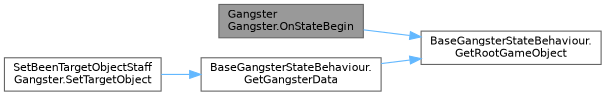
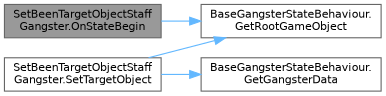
  digraph {
    rankdir=LR
    node [color=grey40 fillcolor=white fontname=Helvetica fontsize=10 shape=box style=filled]
    edge [color=steelblue1 fontname=Helvetica fontsize=10 labelfontname=Helvetica labelfontsize=10 style=solid]
-   n1 [color=gray40 fillcolor=grey60 fontcolor=black height=0.2 label="Gangster\lGangster.OnStateBegin" width=0.4]
+   n1 [color=gray40 fillcolor=grey60 fontcolor=black height=0.2 label="SetBeenTargetObjectStaff\lGangster.OnStateBegin" width=0.4]
    n2 [height=0.2 label="BaseGangsterStateBehaviour.\lGetRootGameObject" width=0.4]
    n3 [height=0.2 label="SetBeenTargetObjectStaff\lGangster.SetTargetObject" width=0.4]
    n4 [height=0.2 label="BaseGangsterStateBehaviour.\lGetGangsterData" width=0.4]
    n1 -> n2
-   n4 -> n2
+   n3 -> n2
    n3 -> n4
  }
